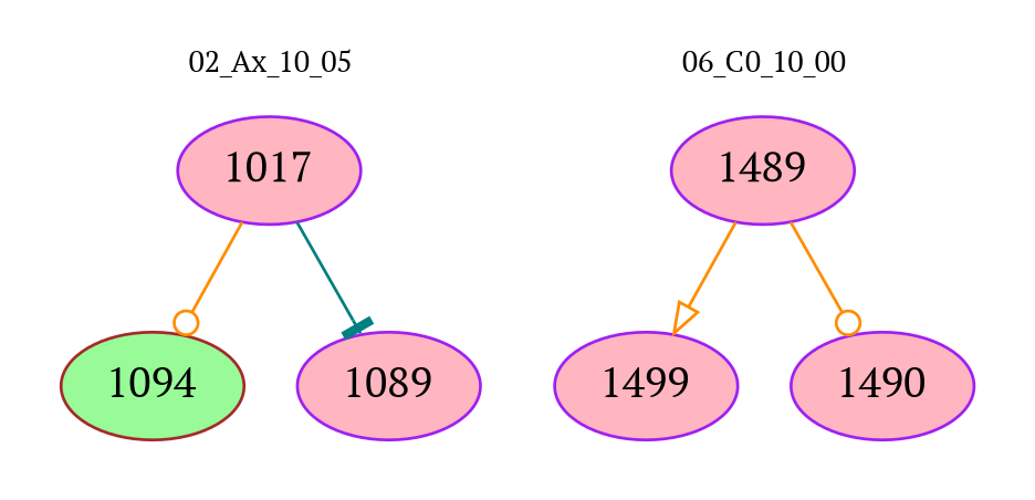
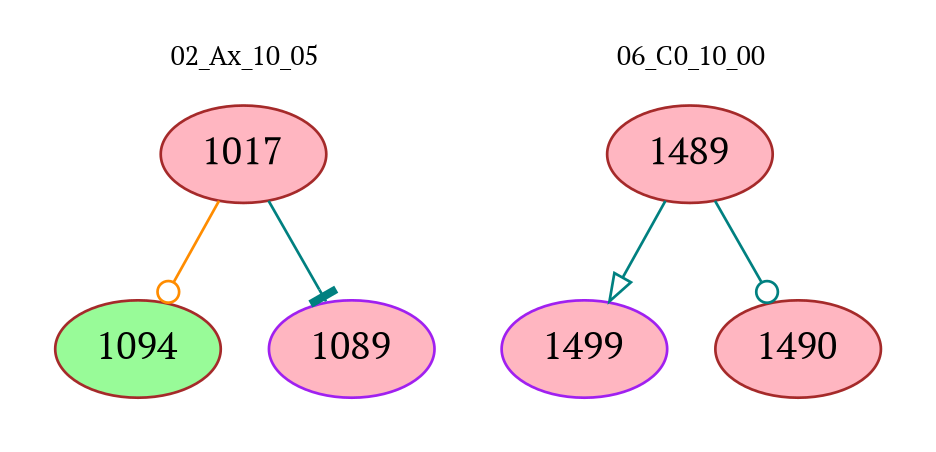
  digraph {
    fontname="PT Serif"
    node [color=brown fillcolor=lightpink fontname="PT Serif" style=filled]
    edge [arrowhead=odot color=darkorange fontname="PT Serif"]
-   n1 [color=purple label=1017]
+   n1 [label=1017]
    n2 [fillcolor=palegreen label=1094]
    n3 [color=purple label=1089]
-   n4 [color=purple label=1489]
+   n4 [label=1489]
    n5 [color=purple label=1499]
-   n6 [color=purple label=1490]
+   n6 [label=1490]
    subgraph cluster_1 {
      color=white
      fontsize=10
      label="02_Ax_10_05"
      n1
      n2
      n3
    }
    subgraph cluster_2 {
      color=white
      fontsize=10
      label="06_C0_10_00"
      n4
      n5
      n6
    }
    n1 -> n2
    n1 -> n3 [arrowhead=tee color=teal]
-   n4 -> n5 [arrowhead=onormal]
-   n4 -> n6
+   n4 -> n5 [arrowhead=onormal color=teal]
+   n4 -> n6 [color=teal]
  }
